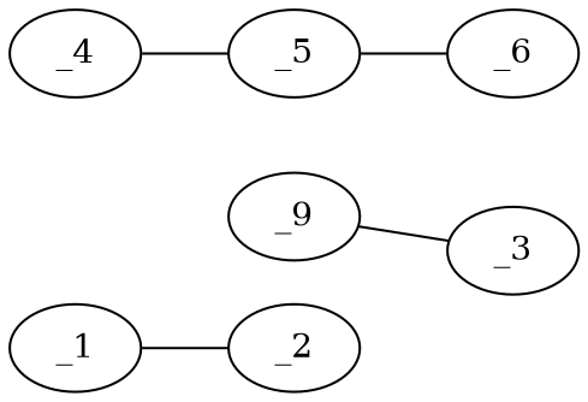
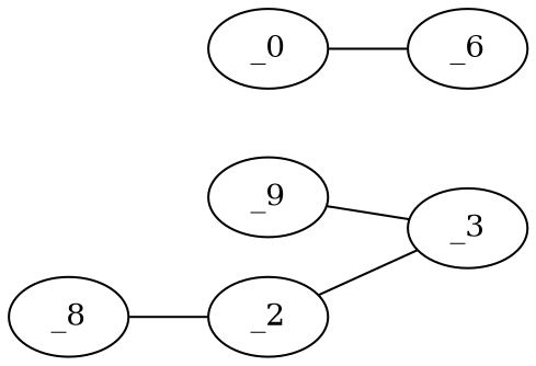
  graph {
    rankdir=LR
    n1 [label=_9 x=2.13078 y=2.77877]
    _3 [x=0.73 y=2.73]
    _6 [x=0.533053 y=1.59368]
-   _1 [x=2.24884 y=0.802349]
+   _1 [x=2.24884 y=0.802349 label=_8]
    _2 [x=0.75492 y=0.821788]
-   _4 [x=0.699361 y=1.786]
-   _5 [x=1.79217 y=1.75442]
+   _5 [x=1.79217 y=1.75442 label=_0]
    n1 -- _3
    _1 -- _2
-   _4 -- _5
+   _2 -- _3
    _5 -- _6
  }
